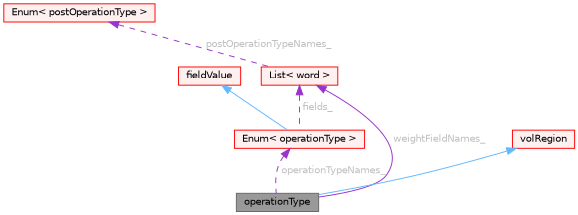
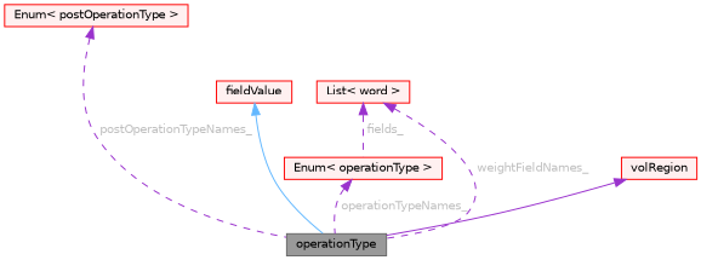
  digraph {
    node [color=red fillcolor="#FFF0F0" fontname=Helvetica fontsize=10 shape=box style=filled]
    edge [color=darkorchid3 dir=back fontname=Helvetica fontsize=10 labelfontname=Helvetica labelfontsize=10 style=dashed fontcolor=grey]
    n1 [color=gray40 fillcolor=grey60 fontcolor=black height=0.2 label=operationType width=0.4]
    n2 [height=0.2 label=fieldValue width=0.4]
    n3 [height=0.2 label="List\< word \>" width=0.4]
    n4 [height=0.2 label="Enum\< operationType \>" width=0.4]
    n5 [height=0.2 label=volRegion width=0.4]
    n6 [height=0.2 label="Enum\< postOperationType \>" width=0.4]
-   n2 -> n4 [color=steelblue1 style=solid fontcolor=""]
-   n3 -> n1 [label=" weightFieldNames_" style=solid]
+   n2 -> n1 [color=steelblue1 style=solid fontcolor=""]
+   n3 -> n1 [label=" weightFieldNames_"]
    n3 -> n4 [label=" fields_"]
    n4 -> n1 [label=" operationTypeNames_"]
-   n5 -> n1 [color=steelblue1 style=solid fontcolor=""]
-   n6 -> n3 [label=" postOperationTypeNames_"]
+   n5 -> n1 [style=solid fontcolor=""]
+   n6 -> n1 [label=" postOperationTypeNames_"]
  }
